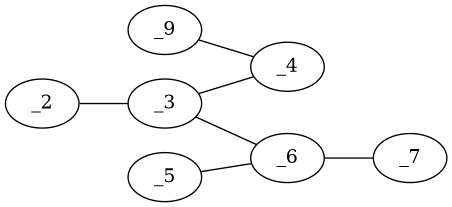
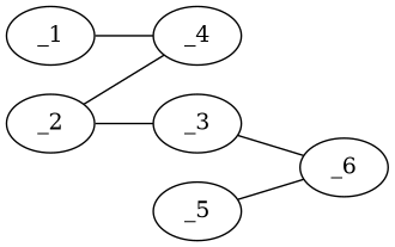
  graph {
    rankdir=LR
    node [charge=0 chem=1 symbol="C  " x=3.7321 y=-0.25]
    edge [valence=1]
-   _1 [chem=2 symbol="O  " x=2 label=_9]
+   _1 [chem=2 symbol="O  " x=2]
    _4 [y=-1.25]
    _2 [x=2.866 y=0.25]
    _3
    _6 [chem=4 symbol="N  " x=5.4641]
    _5 [chem=4 symbol="N  " x=4.5981 y=0.25]
-   _7 [chem=2 symbol="O  " x=6.3301 y=0.25]
    _1 -- _4
    _2 -- _3
-   _3 -- _4
+   _2 -- _4
    _3 -- _6
-   _6 -- _7 [valence=2]
    _5 -- _6
  }
